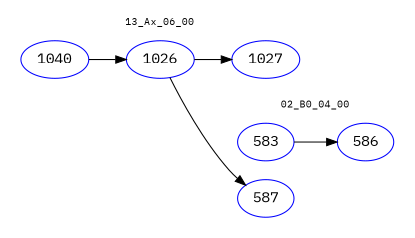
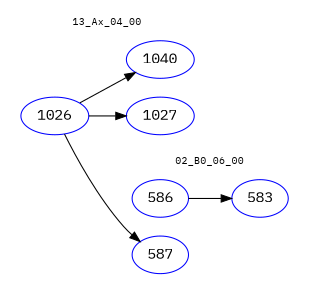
  digraph {
    fontname="IBM Plex Mono"
    rankdir=LR
    node [color=blue fontname="IBM Plex Mono"]
    edge [color=black fontname="IBM Plex Mono"]
    n1 [label=1026]
    n2 [label=1027]
    n3 [label=1040]
    n4 [label=583]
    n5 [label=586]
    n6 [label=587]
    subgraph cluster_1 {
      color=white
      fontsize=10
-     label="13_Ax_06_00"
+     label="13_Ax_04_00"
      n1
      n2
      n3
    }
    subgraph cluster_2 {
      color=white
      fontsize=10
-     label="02_B0_04_00"
+     label="02_B0_06_00"
      n4
      n5
      n6
    }
    n1 -> n2
-   n3 -> n1
+   n1 -> n3
    n1 -> n6
-   n4 -> n5
+   n5 -> n4
  }
